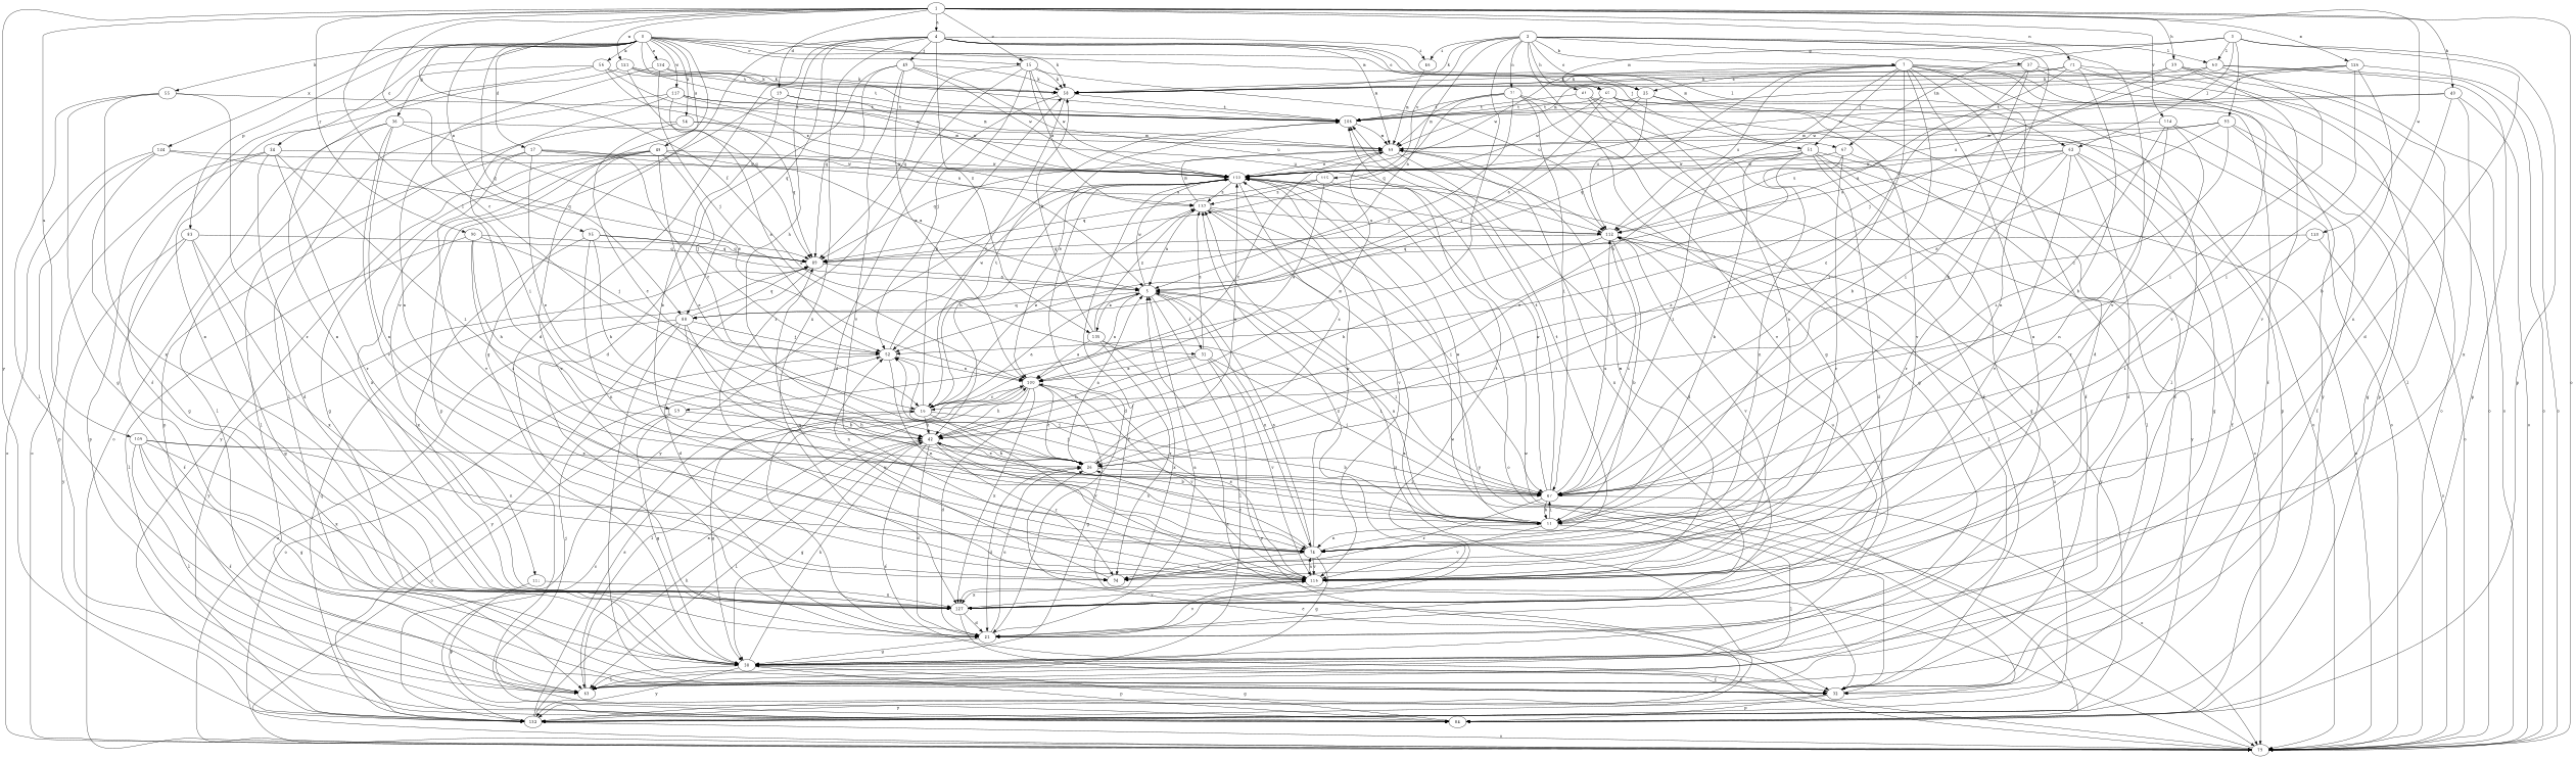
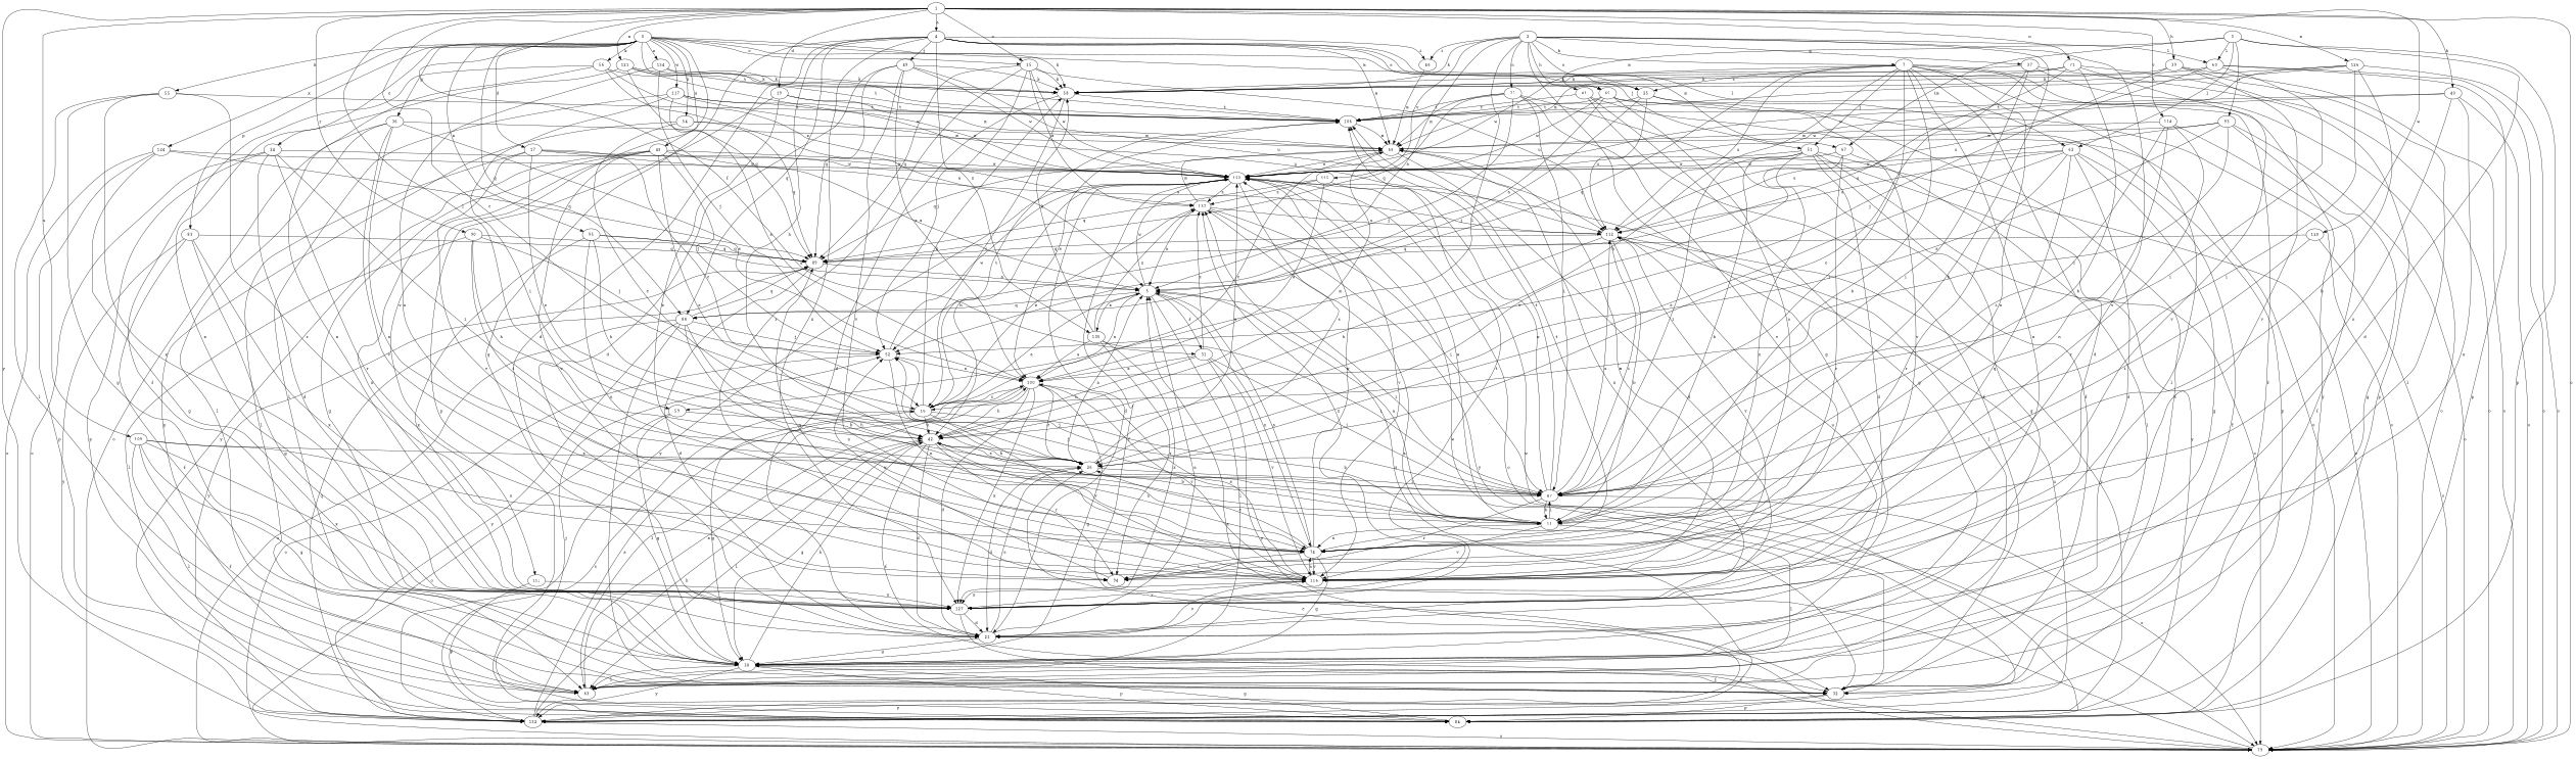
  strict digraph {
    fontname="Courier Prime"
    node [fontname="Courier Prime"]
    edge [fontname="Courier Prime"]
    0
    15
    17
    24
    25
    36
    54
    55
    56
    58
    65
    83
    88
    95
    n15 [label=48]
    106
    113
    117
    124
    134
    122
    112
    52
    89
    94
    137
    16
    5
    116
    63
    26
    79
    21
    84
    47
    68
    74
    100
    38
    127
    32
    132
    11
    42
    1
    4
    19
    31
    39
    40
    59
    71
    90
    109
    114
    120
    121
    126
    46
    62
    67
    49
    51
    135
    2
    7
    37
    41
    60
    73
    115
    3
    93
    0 -> 15 [label=c]
    0 -> 17 [label=d]
    0 -> 24 [label=e]
    0 -> 25 [label=e]
    0 -> 36 [label=g]
    0 -> 54 [label=k]
    0 -> 55 [label=k]
    0 -> 56 [label=k]
    0 -> 58 [label=k]
    0 -> 65 [label=m]
    0 -> 83 [label=p]
    0 -> 88 [label=q]
    0 -> 95 [label=s]
    0 -> n15 [label=s]
    0 -> 106 [label=t]
    0 -> 113 [label=v]
    0 -> 117 [label=w]
    0 -> 124 [label=x]
    0 -> 134 [label=z]
    15 -> 58 [label=k]
    15 -> 122 [label=w]
    15 -> 112 [label=u]
    15 -> 52 [label=j]
    15 -> 89 [label=q]
    15 -> 94 [label=r]
    15 -> 137 [label=z]
    17 -> 122 [label=w]
    17 -> 16 [label=c]
    17 -> 5 [label=a]
    17 -> 116 [label=v]
    17 -> 63 [label=l]
    17 -> 26 [label=e]
    24 -> 122 [label=w]
    24 -> 94 [label=r]
    24 -> 79 [label=o]
    24 -> 21 [label=d]
    24 -> 84 [label=p]
    24 -> 47 [label=i]
    25 -> 106 [label=t]
    25 -> 112 [label=u]
    25 -> 52 [label=j]
    25 -> 79 [label=o]
    25 -> 84 [label=p]
    36 -> 116 [label=v]
    36 -> 63 [label=l]
    36 -> 79 [label=o]
    36 -> 68 [label=m]
    36 -> 74 [label=n]
    36 -> 100 [label=s]
    54 -> 89 [label=q]
    54 -> 26 [label=e]
    54 -> 84 [label=p]
    54 -> 68 [label=m]
    55 -> 106 [label=t]
    55 -> 94 [label=r]
    55 -> 63 [label=l]
    55 -> 38 [label=g]
    55 -> 127 [label=x]
    56 -> 58 [label=k]
    56 -> 137 [label=z]
    56 -> 5 [label=a]
    56 -> 127 [label=x]
    56 -> 32 [label=f]
    58 -> 106 [label=t]
    58 -> 16 [label=c]
    58 -> 21 [label=d]
    65 -> 106 [label=t]
    65 -> 122 [label=w]
    65 -> 5 [label=a]
    65 -> 116 [label=v]
    65 -> 74 [label=n]
    65 -> 32 [label=f]
    83 -> 89 [label=q]
    83 -> 38 [label=g]
    83 -> 127 [label=x]
    83 -> 32 [label=f]
    83 -> 132 [label=y]
    88 -> 52 [label=j]
    88 -> 89 [label=q]
    88 -> 79 [label=o]
    88 -> 74 [label=n]
    88 -> 32 [label=f]
    88 -> 132 [label=y]
    88 -> 11 [label=b]
    95 -> 89 [label=q]
    95 -> 5 [label=a]
    95 -> 74 [label=n]
    95 -> 127 [label=x]
    95 -> 42 [label=h]
    n15 -> 122 [label=w]
    n15 -> 112 [label=u]
    n15 -> 52 [label=j]
    n15 -> 116 [label=v]
    n15 -> 26 [label=e]
    n15 -> 38 [label=g]
    n15 -> 127 [label=x]
    n15 -> 132 [label=y]
    106 -> 68 [label=m]
    106 -> 100 [label=s]
    113 -> 84 [label=p]
    113 -> 127 [label=x]
    117 -> 106 [label=t]
    117 -> 122 [label=w]
    117 -> 112 [label=u]
    117 -> 63 [label=l]
    117 -> 47 [label=i]
    117 -> 100 [label=s]
    124 -> 122 [label=w]
    124 -> 89 [label=q]
    124 -> 79 [label=o]
    124 -> 84 [label=p]
    124 -> 38 [label=g]
    134 -> 58 [label=k]
    134 -> 106 [label=t]
    134 -> 52 [label=j]
    134 -> 74 [label=n]
    122 -> 137 [label=z]
    122 -> 116 [label=v]
    122 -> 26 [label=e]
    122 -> 79 [label=o]
    122 -> 21 [label=d]
    122 -> 32 [label=f]
    122 -> 132 [label=y]
    122 -> 42 [label=h]
    112 -> 89 [label=q]
    112 -> 116 [label=v]
    112 -> 47 [label=i]
    112 -> 132 [label=y]
    112 -> 11 [label=b]
    112 -> 42 [label=h]
    52 -> 122 [label=w]
    52 -> 79 [label=o]
    52 -> 74 [label=n]
    52 -> 100 [label=s]
    89 -> 5 [label=a]
    89 -> 21 [label=d]
    89 -> 132 [label=y]
    94 -> 52 [label=w]
    137 -> 112 [label=u]
    137 -> 5 [label=a]
    137 -> 47 [label=i]
    137 -> 68 [label=m]
    137 -> 132 [label=y]
    16 -> 58 [label=k]
    16 -> 106 [label=t]
    16 -> 137 [label=z]
    16 -> 5 [label=a]
    16 -> 116 [label=v]
    16 -> 38 [label=g]
    16 -> 11 [label=b]
    16 -> 42 [label=h]
    5 -> 88 [label=q]
    5 -> 122 [label=w]
    5 -> 63 [label=l]
    5 -> 47 [label=i]
    5 -> 74 [label=n]
    5 -> 100 [label=s]
    5 -> 31 [label=f]
    5 -> 135 [label=z]
    116 -> 89 [label=q]
    116 -> 68 [label=m]
    116 -> 74 [label=n]
    116 -> 100 [label=s]
    116 -> 127 [label=x]
    63 -> 100 [label=s]
    26 -> 122 [label=w]
    26 -> 5 [label=a]
    26 -> 21 [label=d]
    26 -> 47 [label=i]
    26 -> 42 [label=h]
    79 -> 5 [label=a]
    79 -> 26 [label=e]
    21 -> 5 [label=a]
    21 -> 116 [label=v]
    21 -> 26 [label=e]
    21 -> 38 [label=g]
    84 -> 122 [label=w]
    84 -> 52 [label=j]
    84 -> 38 [label=g]
    47 -> 106 [label=t]
    47 -> 122 [label=w]
    47 -> 112 [label=u]
    47 -> 52 [label=j]
    47 -> 94 [label=r]
    47 -> 79 [label=o]
    47 -> 11 [label=b]
    68 -> 122 [label=w]
    68 -> 89 [label=q]
    68 -> 16 [label=c]
    68 -> 79 [label=o]
    68 -> 21 [label=d]
    68 -> 127 [label=x]
    74 -> 106 [label=t]
    74 -> 122 [label=w]
    74 -> 94 [label=r]
    74 -> 5 [label=a]
    74 -> 116 [label=v]
    74 -> 26 [label=e]
    74 -> 38 [label=g]
    100 -> 16 [label=c]
    100 -> 116 [label=v]
    100 -> 63 [label=l]
    100 -> 26 [label=e]
    100 -> 21 [label=d]
    100 -> 38 [label=g]
    100 -> 127 [label=x]
    100 -> 42 [label=h]
    38 -> 63 [label=l]
    38 -> 84 [label=p]
    38 -> 32 [label=f]
    38 -> 132 [label=y]
    38 -> 42 [label=h]
    127 -> 106 [label=t]
    127 -> 112 [label=u]
    127 -> 137 [label=z]
    127 -> 116 [label=v]
    127 -> 79 [label=o]
    127 -> 21 [label=d]
    32 -> 122 [label=w]
    32 -> 137 [label=z]
    32 -> 84 [label=p]
    32 -> 132 [label=y]
    132 -> 112 [label=u]
    132 -> 89 [label=q]
    132 -> 137 [label=z]
    132 -> 16 [label=c]
    132 -> 79 [label=o]
    132 -> 100 [label=s]
    132 -> 42 [label=h]
    11 -> 122 [label=w]
    11 -> 52 [label=j]
    11 -> 5 [label=a]
    11 -> 116 [label=v]
    11 -> 63 [label=l]
    11 -> 47 [label=i]
    11 -> 74 [label=n]
    42 -> 94 [label=r]
    42 -> 63 [label=l]
    42 -> 26 [label=e]
    42 -> 21 [label=d]
    42 -> 68 [label=m]
    42 -> 74 [label=n]
    42 -> 38 [label=g]
    42 -> 32 [label=f]
    42 -> 11 [label=b]
    1 -> 15 [label=c]
    1 -> 16 [label=c]
    1 -> 79 [label=o]
    1 -> 132 [label=y]
    1 -> 4 [label=a]
    1 -> 19 [label=d]
    1 -> 31 [label=f]
    1 -> 39 [label=h]
    1 -> 40 [label=h]
    1 -> 59 [label=l]
    1 -> 71 [label=n]
    1 -> 90 [label=r]
    1 -> 109 [label=u]
    1 -> 114 [label=v]
    1 -> 120 [label=w]
    1 -> 121 [label=w]
    1 -> 126 [label=x]
    4 -> 88 [label=q]
    4 -> 21 [label=d]
    4 -> 68 [label=m]
    4 -> 38 [label=g]
    4 -> 127 [label=x]
    4 -> 42 [label=h]
    4 -> 46 [label=i]
    4 -> 62 [label=l]
    4 -> 67 [label=m]
    4 -> 49 [label=j]
    4 -> 51 [label=j]
    4 -> 135 [label=z]
    19 -> 106 [label=t]
    19 -> 84 [label=p]
    19 -> 68 [label=m]
    19 -> 11 [label=b]
    31 -> 137 [label=z]
    31 -> 116 [label=v]
    31 -> 47 [label=i]
    31 -> 100 [label=s]
    31 -> 132 [label=y]
    31 -> 42 [label=h]
    39 -> 58 [label=k]
    39 -> 52 [label=j]
    39 -> 116 [label=v]
    39 -> 63 [label=l]
    39 -> 79 [label=o]
    40 -> 106 [label=t]
    40 -> 122 [label=w]
    40 -> 79 [label=o]
    40 -> 74 [label=n]
    40 -> 127 [label=x]
    59 -> 79 [label=o]
    59 -> 38 [label=g]
    59 -> 42 [label=h]
    71 -> 58 [label=k]
    71 -> 5 [label=a]
    71 -> 116 [label=v]
    71 -> 79 [label=o]
    71 -> 68 [label=m]
    71 -> 11 [label=b]
    90 -> 52 [label=j]
    90 -> 89 [label=q]
    90 -> 63 [label=l]
    90 -> 47 [label=i]
    90 -> 42 [label=h]
    109 -> 63 [label=l]
    109 -> 26 [label=e]
    109 -> 74 [label=n]
    109 -> 38 [label=g]
    109 -> 127 [label=x]
    109 -> 32 [label=f]
    114 -> 94 [label=r]
    114 -> 47 [label=i]
    114 -> 68 [label=m]
    114 -> 74 [label=n]
    114 -> 32 [label=f]
    120 -> 89 [label=q]
    120 -> 79 [label=o]
    120 -> 47 [label=i]
    121 -> 58 [label=k]
    121 -> 106 [label=t]
    121 -> 122 [label=w]
    121 -> 89 [label=q]
    121 -> 127 [label=x]
    126 -> 58 [label=k]
    126 -> 106 [label=t]
    126 -> 122 [label=w]
    126 -> 79 [label=o]
    126 -> 47 [label=i]
    126 -> 11 [label=b]
    46 -> 68 [label=m]
    62 -> 122 [label=w]
    62 -> 112 [label=u]
    62 -> 94 [label=r]
-   62 -> 116 [label=v]
+   62 -> 116 [label=q]
    62 -> 26 [label=e]
    62 -> 21 [label=d]
    62 -> 38 [label=g]
    62 -> 32 [label=f]
    67 -> 122 [label=w]
    67 -> 94 [label=r]
    67 -> 63 [label=l]
    67 -> 26 [label=e]
    49 -> 58 [label=k]
    49 -> 122 [label=w]
    49 -> 112 [label=u]
    49 -> 89 [label=q]
    49 -> 116 [label=v]
    49 -> 21 [label=d]
    49 -> 100 [label=s]
    51 -> 122 [label=w]
    51 -> 79 [label=o]
    51 -> 21 [label=d]
    51 -> 47 [label=i]
    51 -> 74 [label=n]
    51 -> 38 [label=g]
    51 -> 132 [label=y]
    51 -> 11 [label=b]
    135 -> 58 [label=k]
    135 -> 94 [label=r]
    135 -> 137 [label=z]
    135 -> 47 [label=i]
    135 -> 100 [label=s]
    135 -> 127 [label=x]
    2 -> 25 [label=e]
    2 -> 58 [label=k]
    2 -> 5 [label=a]
    2 -> 116 [label=v]
    2 -> 38 [label=g]
    2 -> 11 [label=b]
    2 -> 59 [label=l]
    2 -> 46 [label=i]
    2 -> 7 [label=b]
    2 -> 37 [label=g]
    2 -> 41 [label=h]
    2 -> 60 [label=l]
    2 -> 73 [label=n]
    2 -> 115 [label=v]
    7 -> 25 [label=e]
    7 -> 88 [label=q]
    7 -> 122 [label=w]
    7 -> 112 [label=u]
    7 -> 63 [label=l]
    7 -> 21 [label=d]
    7 -> 47 [label=i]
    7 -> 74 [label=n]
    7 -> 127 [label=x]
    7 -> 32 [label=f]
    7 -> 132 [label=y]
    7 -> 11 [label=b]
    7 -> 42 [label=h]
    7 -> 51 [label=j]
    37 -> 58 [label=k]
    37 -> 26 [label=e]
    37 -> 79 [label=o]
    37 -> 84 [label=p]
    37 -> 47 [label=i]
    41 -> 106 [label=t]
    41 -> 79 [label=o]
    41 -> 38 [label=g]
    41 -> 32 [label=f]
    60 -> 58 [label=k]
    60 -> 112 [label=u]
    60 -> 79 [label=o]
    60 -> 84 [label=p]
    60 -> 47 [label=i]
    73 -> 106 [label=t]
    73 -> 52 [label=j]
    73 -> 89 [label=q]
    73 -> 116 [label=v]
    73 -> 47 [label=i]
    73 -> 68 [label=m]
    73 -> 32 [label=f]
    115 -> 89 [label=q]
    115 -> 137 [label=z]
    115 -> 63 [label=l]
    115 -> 100 [label=s]
    3 -> 65 [label=m]
    3 -> 21 [label=d]
    3 -> 84 [label=p]
    3 -> 62 [label=l]
    3 -> 67 [label=m]
    3 -> 60 [label=l]
    3 -> 93 [label=r]
    93 -> 112 [label=u]
    93 -> 16 [label=c]
    93 -> 79 [label=o]
    93 -> 68 [label=m]
    93 -> 100 [label=s]
    93 -> 38 [label=g]
  }
